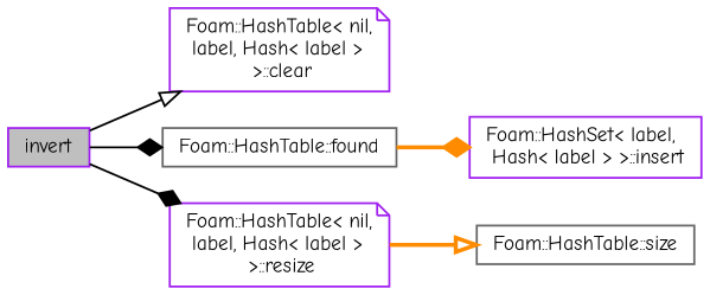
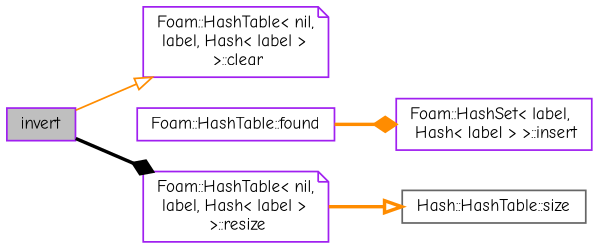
  digraph {
    fontname="Comic Neue"
    rankdir=LR
    node [color=purple fontname="Comic Neue" fontsize=10 shape=box]
    edge [arrowhead=diamond color=black fontname="Comic Neue" fontsize=10 labelfontname=FreeSans labelfontsize=10 style=bold]
    n1 [fillcolor=grey75 fontcolor=black height=0.2 label=invert style=filled width=0.4]
    n2 [height=0.2 label="Foam::HashTable\< nil,\l label, Hash\< label \>\l \>::clear" shape=note width=0.4]
-   n3 [color=gray40 height=0.2 label="Foam::HashTable::found" width=0.4]
+   n3 [height=0.2 label="Foam::HashTable::found" width=0.4]
    n4 [height=0.2 label="Foam::HashTable\< nil,\l label, Hash\< label \>\l \>::resize" shape=note width=0.4]
    n5 [height=0.2 label="Foam::HashSet\< label,\l Hash\< label \> \>::insert" width=0.4]
-   n6 [color=gray40 height=0.2 label="Foam::HashTable::size" width=0.4]
-   n1 -> n2 [arrowhead=onormal style=solid]
-   n1 -> n3 [style=solid]
-   n1 -> n4 [style=solid]
+   n6 [color=gray40 height=0.2 label="Hash::HashTable::size" width=0.4]
+   n1 -> n2 [arrowhead=onormal color=darkorange style=solid]
+   n1 -> n4
    n3 -> n5 [color=darkorange]
    n4 -> n6 [arrowhead=onormal color=darkorange]
  }
